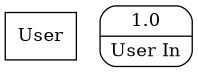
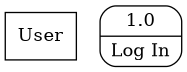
  digraph {
    n1 [label=User shape=box]
-   n2 [label="{<f0> 1.0|<f1> User In }" shape=Mrecord]
+   n2 [label="{<f0> 1.0|<f1> Log In }" shape=Mrecord]
  }
